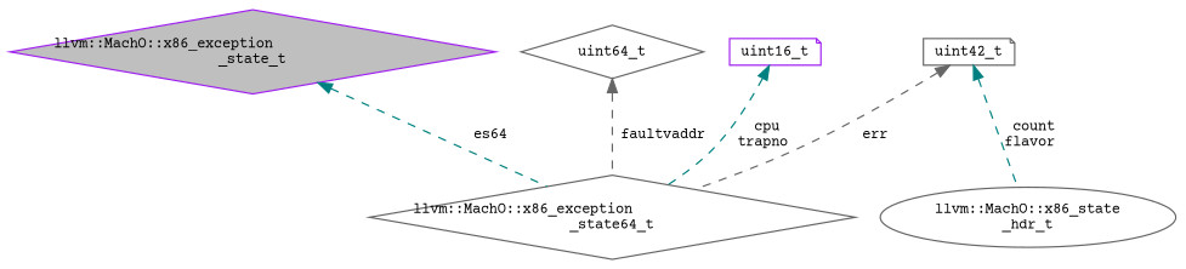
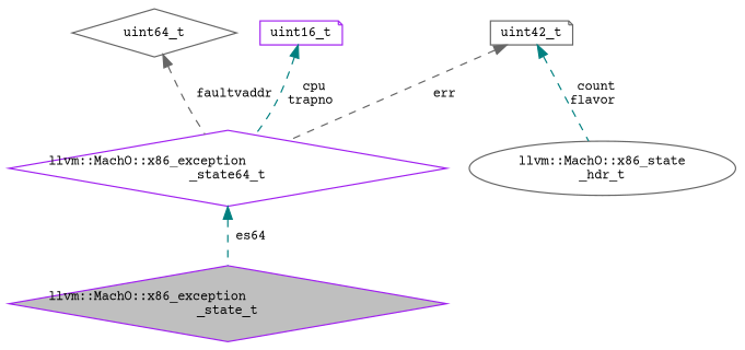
  digraph {
    fontname="Courier Prime"
    node [color=purple fontname="Courier Prime" fontsize=10 shape=diamond]
    edge [color=teal dir=back fontname="Courier Prime" fontsize=10 labelfontname=Helvetica labelfontsize=10 style=dashed]
    n1 [fillcolor=grey75 fontcolor=black height=0.2 label="llvm::MachO::x86_exception\l_state_t" style=filled width=0.4]
-   n2 [color=gray40 height=0.2 label="llvm::MachO::x86_exception\l_state64_t" width=0.4]
+   n2 [height=0.2 label="llvm::MachO::x86_exception\l_state64_t" width=0.4]
    n3 [color=gray40 height=0.2 label=uint64_t width=0.4]
    n4 [height=0.2 label=uint16_t shape=note width=0.4]
    n5 [color=gray40 height=0.2 label=uint42_t shape=note width=0.4]
    n6 [color=gray40 height=0.2 label="llvm::MachO::x86_state\l_hdr_t" shape=ellipse width=0.4]
-   n1 -> n2 [label=" es64"]
+   n2 -> n1 [label=" es64"]
    n3 -> n2 [color=gray40 label=" faultvaddr"]
    n4 -> n2 [label=" cpu\ntrapno"]
    n5 -> n2 [color=gray40 label=" err"]
    n5 -> n6 [label=" count\nflavor"]
  }
